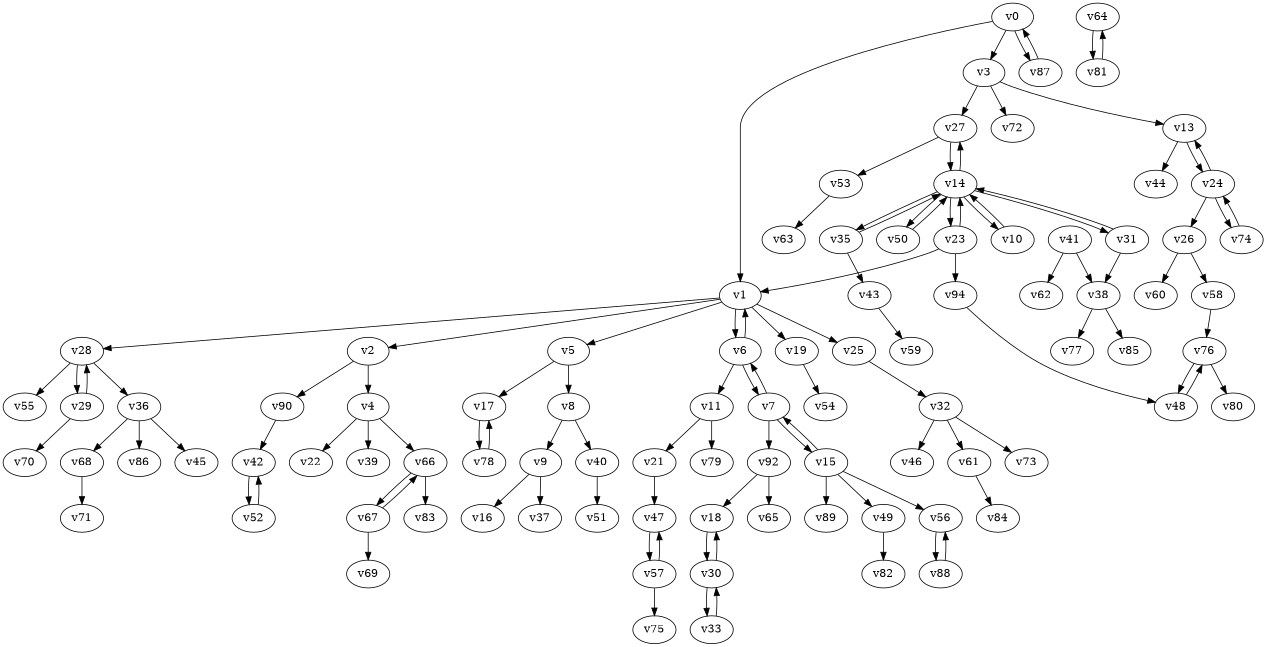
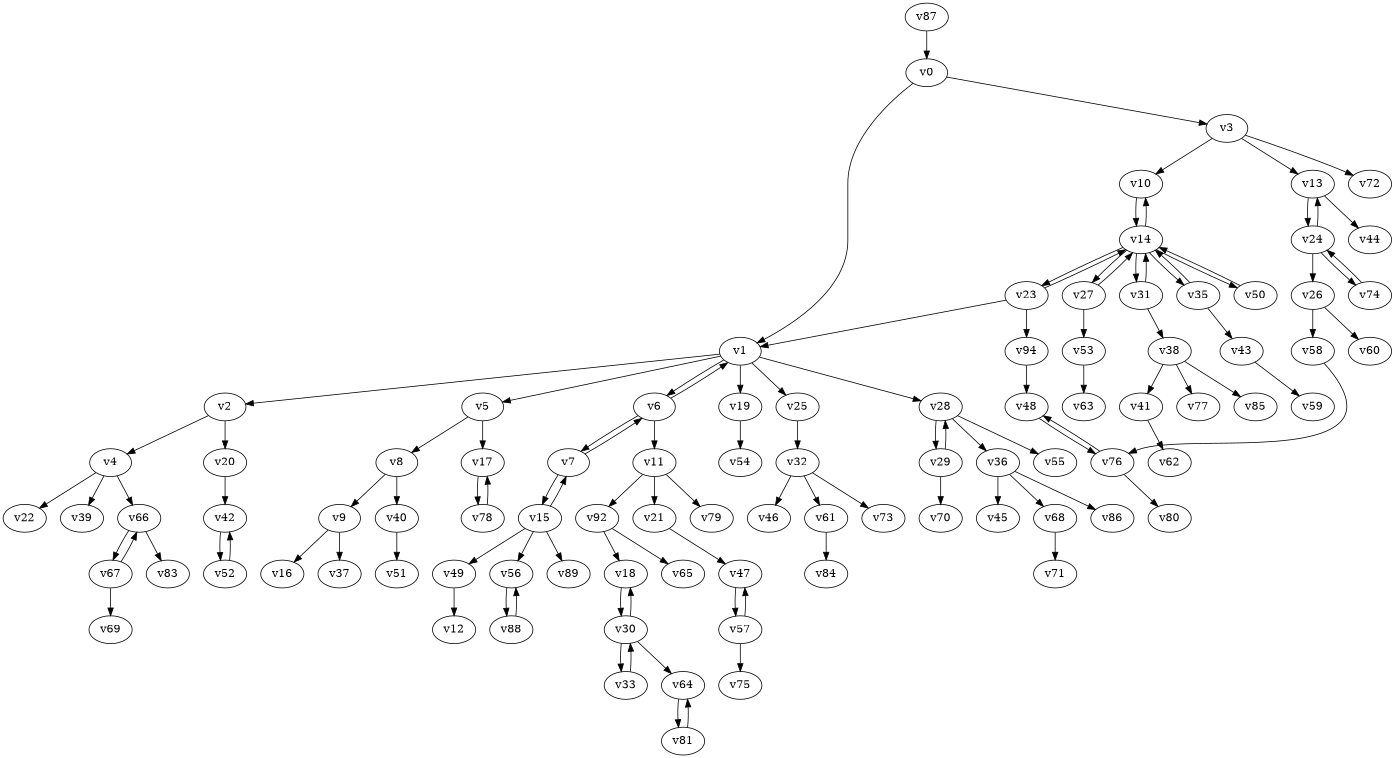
  digraph {
    node [player=0 weight=7]
    v0 [weight=3]
    v1 [player=1 weight=13]
    v3 [player=1 weight=16]
    v87 [player=1 weight=9]
    v2 [weight=3]
    v5 [player=1 weight=3]
    v6 [weight=15]
    v19 [player=1 weight=9]
    v25 [player=1 weight=8]
    v28 [weight=9]
    v10 [weight=3]
    v13 [player=1]
    v72 [weight=2]
    v4 [weight=0]
-   v20 [weight=2 label=v90]
+   v20 [weight=2]
    v8 [weight=15]
    v17 [player=1 weight=5]
    v7 [player=1 weight=1]
    v11 [player=1 weight=1]
    v54 [weight=5]
    v32 [weight=2]
    v29 [player=1 weight=1]
    v36 [weight=17]
    v55 [player=1 weight=13]
    v22 [weight=13]
    v39 [player=1 weight=-1]
    v66 [weight=1]
    v42 [weight=9]
    v14 [weight=12]
    v24 [weight=-3]
    v44 [weight=5]
    v67 [player=1 weight=2]
    v83 [player=1 weight=13]
    v9 [player=1 weight=8]
    v40 [weight=0]
    v78 [weight=1]
    n37 [label=v92 weight=16]
    v15 [player=1 weight=14]
    v21 [player=1 weight=-2]
    v79 [player=1]
    v18 [weight=2]
    v65 [player=1 weight=9]
    v49 [player=1 weight=8]
    v56 [weight=10]
    v89 [player=1 weight=18]
    v16
    v37 [player=1]
    v51 [player=1 weight=9]
    v23 [player=1 weight=18]
    v27 [player=1 weight=12]
    v31 [player=1 weight=16]
    v35 [player=1 weight=14]
    v50 [weight=0]
    v47 [player=1 weight=5]
    v30 [weight=17]
    v26 [weight=10]
    v74 [weight=11]
    n58 [label=v94 weight=8]
    v53 [player=1 weight=1]
    v38 [weight=15]
    v43 [player=1]
-   v82 [weight=14]
+   v82 [weight=14 label=v12]
    v88 [weight=6]
    v33 [player=1 weight=10]
    v64 [weight=11]
    v52 [weight=9]
    v57 [player=1 weight=14]
    v48 [weight=2]
    v58 [weight=8]
    v60 [weight=-1]
    v46 [weight=2]
    v61 [player=1 weight=0]
    v73 [player=1 weight=4]
    v76 [weight=8]
    v63 [player=1 weight=3]
    v70 [weight=2]
    v45 [player=1 weight=8]
    v68 [weight=13]
    v86 [weight=4]
    v81 [player=1]
    v41 [player=1 weight=1]
    v77 [player=1 weight=16]
    v85 [player=1 weight=12]
    v84 [weight=16]
    v59 [player=1]
    v71 [player=1 weight=6]
    v62 [weight=0]
    v75 [player=1]
    v80 [weight=1]
    v69 [player=1 weight=10]
    v0 -> v1
    v0 -> v3
-   v0 -> v87
    v1 -> v2
    v1 -> v5
    v1 -> v6
    v1 -> v19
    v1 -> v25
    v1 -> v28
-   v3 -> v27
+   v3 -> v10
    v3 -> v13
    v3 -> v72
    v87 -> v0
    v2 -> v4
    v2 -> v20
    v5 -> v8
    v5 -> v17
    v6 -> v1
    v6 -> v7
    v6 -> v11
    v19 -> v54
    v25 -> v32
    v28 -> v29
    v28 -> v36
    v28 -> v55
    v10 -> v14
    v13 -> v24
    v13 -> v44
    v4 -> v22
    v4 -> v39
    v4 -> v66
    v20 -> v42
    v8 -> v9
    v8 -> v40
    v17 -> v78
    v7 -> v6
-   v7 -> n37
+   v11 -> n37
    v7 -> v15
    v11 -> v21
    v11 -> v79
    v32 -> v46
    v32 -> v61
    v32 -> v73
    v29 -> v28
    v29 -> v70
    v36 -> v45
    v36 -> v68
    v36 -> v86
    v66 -> v67
    v66 -> v83
    v42 -> v52
    v14 -> v10
    v14 -> v23
    v14 -> v27
    v14 -> v31
    v14 -> v35
    v14 -> v50
    v24 -> v13
    v24 -> v26
    v24 -> v74
    v67 -> v66
    v67 -> v69
    v9 -> v16
    v9 -> v37
    v40 -> v51
    v78 -> v17
    n37 -> v18
    n37 -> v65
    v15 -> v7
    v15 -> v49
    v15 -> v56
    v15 -> v89
    v21 -> v47
    v18 -> v30
    v49 -> v82
    v56 -> v88
    v23 -> v1
    v23 -> v14
    v23 -> n58
    v27 -> v14
    v27 -> v53
    v31 -> v14
    v31 -> v38
    v35 -> v14
    v35 -> v43
    v50 -> v14
    v47 -> v57
    v30 -> v18
    v30 -> v33
+   v30 -> v64
    v26 -> v58
    v26 -> v60
    v74 -> v24
    n58 -> v48
    v53 -> v63
-   v41 -> v38
+   v38 -> v41
    v38 -> v77
    v38 -> v85
    v43 -> v59
    v88 -> v56
    v33 -> v30
    v64 -> v81
    v52 -> v42
    v57 -> v47
    v57 -> v75
    v48 -> v76
    v58 -> v76
    v61 -> v84
    v76 -> v48
    v76 -> v80
    v68 -> v71
    v81 -> v64
    v41 -> v62
  }
